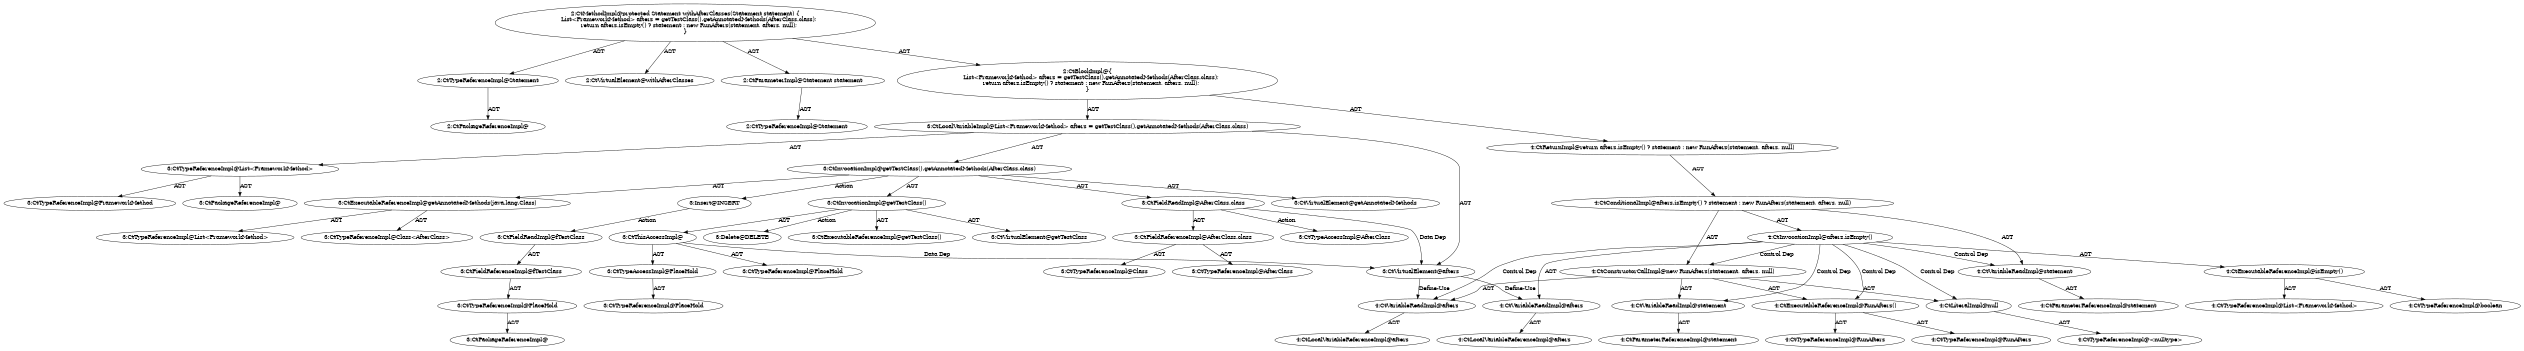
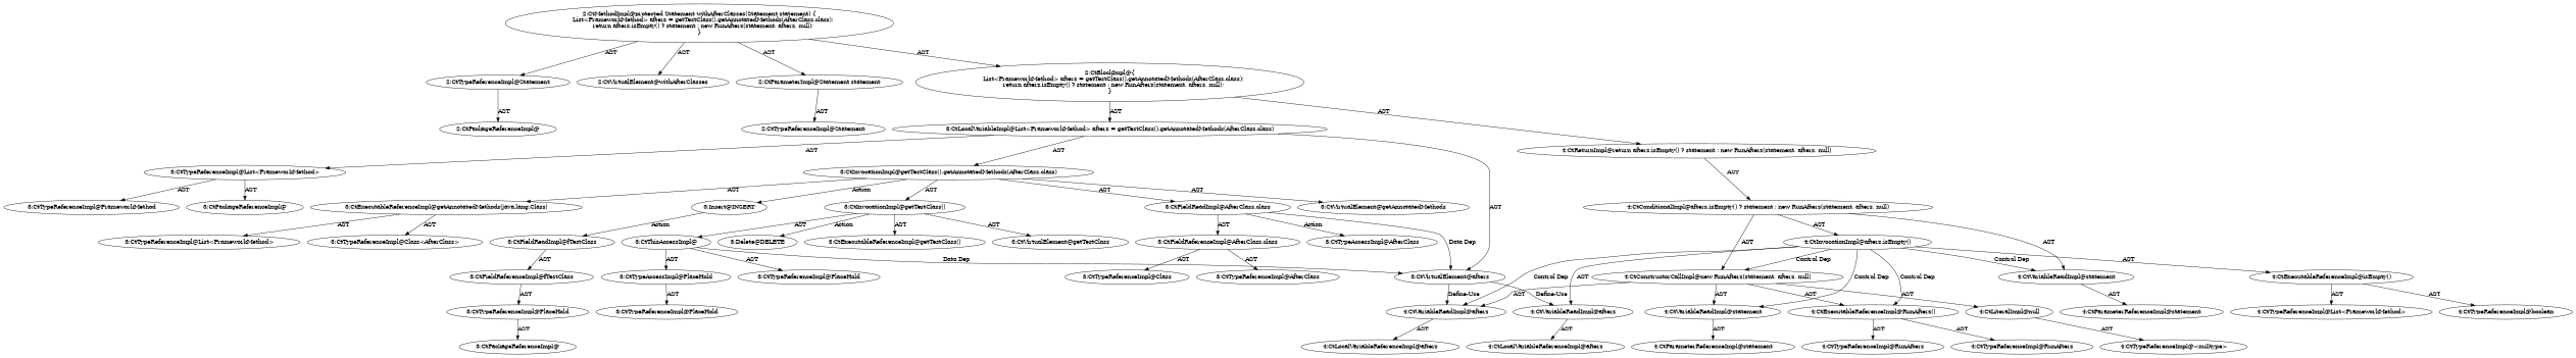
  digraph {
    node [shape=ellipse]
    n1 [label="2:CtTypeReferenceImpl@Statement"]
    n2 [label="2:CtPackageReferenceImpl@"]
    n3 [label="2:CtVirtualElement@withAfterClasses"]
    n4 [label="2:CtParameterImpl@Statement statement"]
    n5 [label="2:CtTypeReferenceImpl@Statement"]
    n6 [label="3:CtTypeReferenceImpl@List<FrameworkMethod>"]
    n7 [label="3:CtPackageReferenceImpl@"]
    n8 [label="3:CtTypeReferenceImpl@FrameworkMethod"]
    n9 [label="3:CtExecutableReferenceImpl@getAnnotatedMethods(java.lang.Class)"]
    n10 [label="3:CtTypeReferenceImpl@List<FrameworkMethod>"]
    n11 [label="3:CtTypeReferenceImpl@Class<AfterClass>"]
    n12 [label="3:CtVirtualElement@getAnnotatedMethods"]
    n13 [label="3:CtExecutableReferenceImpl@getTestClass()"]
    n14 [label="3:CtVirtualElement@getTestClass"]
    n15 [label="3:CtTypeAccessImpl@PlaceHold"]
    n16 [label="3:CtTypeReferenceImpl@PlaceHold"]
    n17 [label="3:CtThisAccessImpl@"]
    n18 [label="3:CtTypeReferenceImpl@PlaceHold"]
    n19 [label="3:CtVirtualElement@afters"]
    n20 [label="4:CtVariableReadImpl@afters"]
    n21 [label="4:CtVariableReadImpl@afters"]
    n22 [label="3:CtInvocationImpl@getTestClass()"]
    n23 [label="3:Delete@DELETE"]
    n24 [label="3:CtFieldReferenceImpl@AfterClass.class"]
    n25 [label="3:CtTypeReferenceImpl@AfterClass"]
    n26 [label="3:CtTypeReferenceImpl@Class"]
    n27 [label="3:CtFieldReadImpl@AfterClass.class"]
    n28 [label="3:CtTypeAccessImpl@AfterClass"]
    n29 [label="3:CtInvocationImpl@getTestClass().getAnnotatedMethods(AfterClass.class)"]
    n30 [label="3:Insert@INSERT"]
    n31 [label="3:CtFieldReadImpl@fTestClass"]
    n32 [label="4:CtLocalVariableReferenceImpl@afters"]
    n33 [label="4:CtLocalVariableReferenceImpl@afters"]
    n34 [label="3:CtLocalVariableImpl@List<FrameworkMethod> afters = getTestClass().getAnnotatedMethods(AfterClass.class)"]
    n35 [label="4:CtExecutableReferenceImpl@isEmpty()"]
    n36 [label="4:CtTypeReferenceImpl@List<FrameworkMethod>"]
    n37 [label="4:CtTypeReferenceImpl@boolean"]
    n38 [label="4:CtInvocationImpl@afters.isEmpty()"]
    n39 [label="4:CtVariableReadImpl@statement"]
    n40 [label="4:CtExecutableReferenceImpl@RunAfters()"]
    n41 [label="4:CtVariableReadImpl@statement"]
    n42 [label="4:CtLiteralImpl@null"]
    n43 [label="4:CtConstructorCallImpl@new RunAfters(statement, afters, null)"]
    n44 [label="4:CtParameterReferenceImpl@statement"]
    n45 [label="4:CtTypeReferenceImpl@RunAfters"]
    n46 [label="4:CtTypeReferenceImpl@RunAfters"]
    n47 [label="4:CtParameterReferenceImpl@statement"]
    n48 [label="4:CtTypeReferenceImpl@<nulltype>"]
    n49 [label="4:CtConditionalImpl@afters.isEmpty() ? statement : new RunAfters(statement, afters, null)"]
    n50 [label="4:CtReturnImpl@return afters.isEmpty() ? statement : new RunAfters(statement, afters, null)"]
    n51 [label="2:CtBlockImpl@\{\n    List<FrameworkMethod> afters = getTestClass().getAnnotatedMethods(AfterClass.class);\n    return afters.isEmpty() ? statement : new RunAfters(statement, afters, null);\n\}"]
    n52 [label="2:CtMethodImpl@protected Statement withAfterClasses(Statement statement) \{\n    List<FrameworkMethod> afters = getTestClass().getAnnotatedMethods(AfterClass.class);\n    return afters.isEmpty() ? statement : new RunAfters(statement, afters, null);\n\}"]
    n53 [label="3:CtFieldReferenceImpl@fTestClass"]
    n54 [label="3:CtPackageReferenceImpl@"]
    n55 [label="3:CtTypeReferenceImpl@PlaceHold"]
    n1 -> n2 [label=AST]
    n4 -> n5 [label=AST]
    n6 -> n7 [label=AST]
    n6 -> n8 [label=AST]
    n9 -> n10 [label=AST]
    n9 -> n11 [label=AST]
    n15 -> n16 [label=AST]
    n17 -> n15 [label=AST]
    n17 -> n18 [label=AST]
    n17 -> n19 [label="Data Dep"]
    n19 -> n20 [label="Define-Use"]
    n19 -> n21 [label="Define-Use"]
    n20 -> n32 [label=AST]
    n21 -> n33 [label=AST]
    n22 -> n13 [label=AST]
    n22 -> n14 [label=AST]
    n22 -> n17 [label=AST]
    n22 -> n23 [label=Action]
    n24 -> n25 [label=AST]
    n24 -> n26 [label=AST]
    n27 -> n19 [label="Data Dep"]
    n27 -> n24 [label=AST]
    n27 -> n28 [label=Action]
    n29 -> n9 [label=AST]
    n29 -> n12 [label=AST]
    n29 -> n22 [label=AST]
    n29 -> n27 [label=AST]
    n29 -> n30 [label=Action]
    n30 -> n31 [label=Action]
    n31 -> n53 [label=AST]
    n34 -> n6 [label=AST]
    n34 -> n19 [label=AST]
    n34 -> n29 [label=AST]
    n35 -> n36 [label=AST]
    n35 -> n37 [label=AST]
    n38 -> n20 [label=AST]
    n38 -> n21 [label="Control Dep"]
    n38 -> n35 [label=AST]
    n38 -> n39 [label="Control Dep"]
    n38 -> n40 [label="Control Dep"]
    n38 -> n41 [label="Control Dep"]
-   n38 -> n42 [label="Control Dep"]
    n38 -> n43 [label="Control Dep"]
    n39 -> n44 [label=AST]
    n40 -> n45 [label=AST]
    n40 -> n46 [label=AST]
    n41 -> n47 [label=AST]
    n42 -> n48 [label=AST]
    n43 -> n21 [label=AST]
    n43 -> n40 [label=AST]
    n43 -> n41 [label=AST]
    n43 -> n42 [label=AST]
    n49 -> n38 [label=AST]
    n49 -> n39 [label=AST]
    n49 -> n43 [label=AST]
    n50 -> n49 [label=AST]
    n51 -> n34 [label=AST]
    n51 -> n50 [label=AST]
    n52 -> n1 [label=AST]
    n52 -> n3 [label=AST]
    n52 -> n4 [label=AST]
    n52 -> n51 [label=AST]
    n53 -> n55 [label=AST]
    n55 -> n54 [label=AST]
  }
